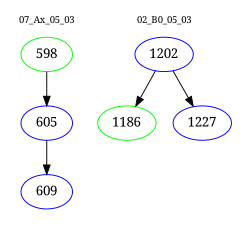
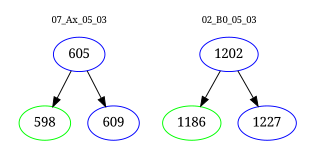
  digraph {
    fontname="Noto Serif"
    node [color=blue fontname="Noto Serif"]
    edge [color=black fontname="Noto Serif"]
    n1 [label=605]
    n2 [color=green label=598]
    n3 [label=609]
    n4 [label=1202]
    n5 [color=green label=1186]
    n6 [label=1227]
    subgraph cluster_1 {
      color=white
      fontsize=10
      label="07_Ax_05_03"
      n1
      n2
      n3
    }
    subgraph cluster_2 {
      color=white
      fontsize=10
      label="02_B0_05_03"
      n4
      n5
      n6
    }
-   n2 -> n1
+   n1 -> n2
    n1 -> n3
    n4 -> n5
    n4 -> n6
  }
